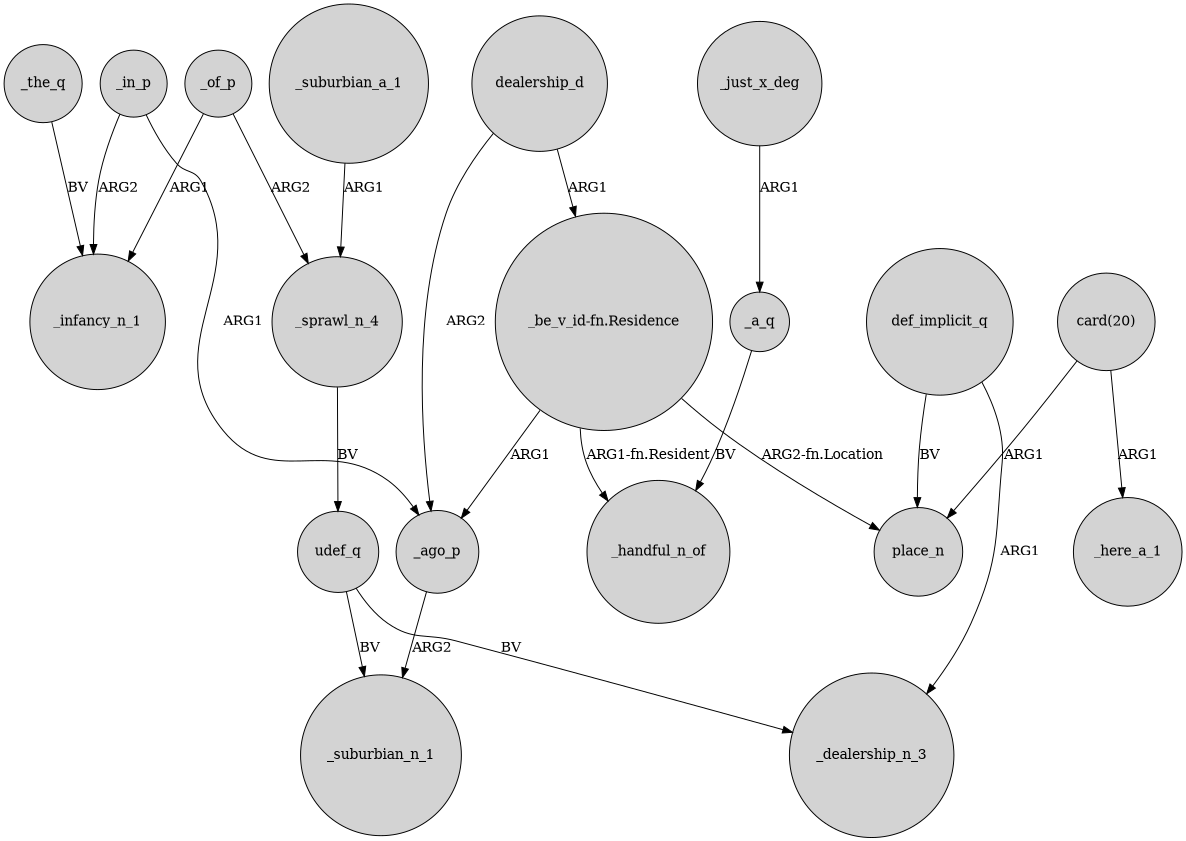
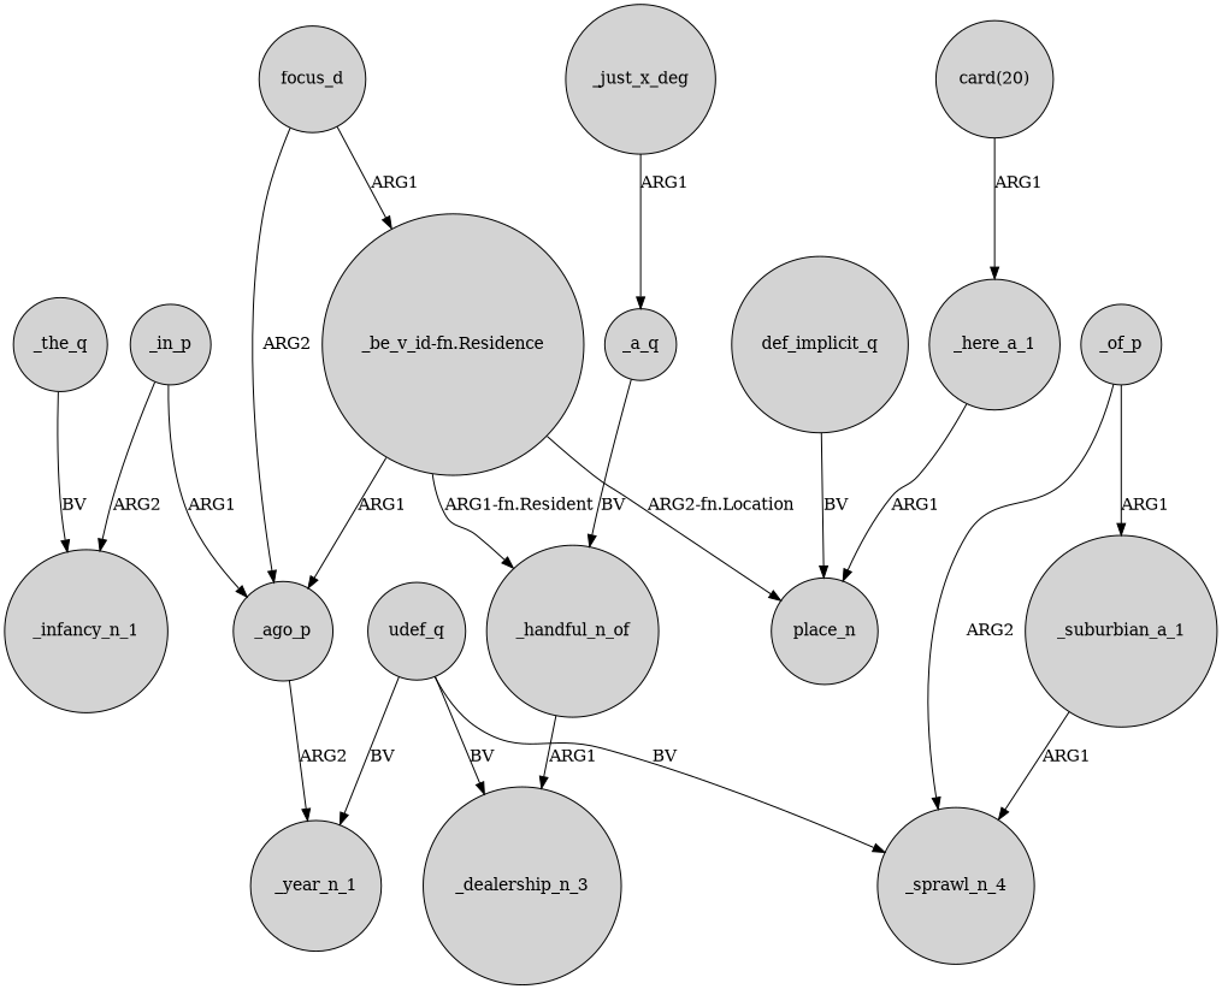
  digraph {
    node [shape=circle style=filled]
    _in_p
    _infancy_n_1
    _ago_p
-   _year_n_1 [label=_suburbian_n_1]
+   _year_n_1
    def_implicit_q
    place_n
    n7 [label=_dealership_n_3]
    udef_q
    n9 [label=_sprawl_n_4]
    _just_x_deg
    _a_q
    _handful_n_of
-   focus_d [label=dealership_d]
+   focus_d
    "_be_v_id-fn.Residence"
    _of_p
    _here_a_1
    _suburbian_a_1
    "card(20)"
    _the_q
    _in_p -> _infancy_n_1 [label=ARG2]
    _in_p -> _ago_p [label=ARG1]
    _ago_p -> _year_n_1 [label=ARG2]
    def_implicit_q -> place_n [label=BV]
    udef_q -> _year_n_1 [label=BV]
    udef_q -> n7 [label=BV]
-   n9 -> udef_q [label=BV]
+   udef_q -> n9 [label=BV]
    _just_x_deg -> _a_q [label=ARG1]
    _a_q -> _handful_n_of [label=BV]
-   def_implicit_q -> n7 [label=ARG1]
+   _handful_n_of -> n7 [label=ARG1]
    focus_d -> _ago_p [label=ARG2]
    focus_d -> "_be_v_id-fn.Residence" [label=ARG1]
    "_be_v_id-fn.Residence" -> _ago_p [label=ARG1]
    "_be_v_id-fn.Residence" -> place_n [label="ARG2-fn.Location"]
    "_be_v_id-fn.Residence" -> _handful_n_of [label="ARG1-fn.Resident"]
-   _of_p -> _infancy_n_1 [label=ARG1]
+   _of_p -> _suburbian_a_1 [label=ARG1]
    _of_p -> n9 [label=ARG2]
-   "card(20)" -> place_n [label=ARG1]
+   _here_a_1 -> place_n [label=ARG1]
    _suburbian_a_1 -> n9 [label=ARG1]
    "card(20)" -> _here_a_1 [label=ARG1]
    _the_q -> _infancy_n_1 [label=BV]
  }
